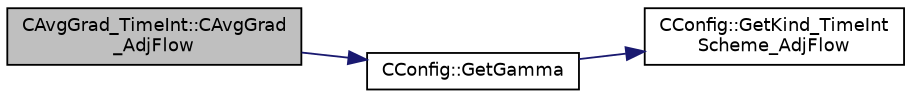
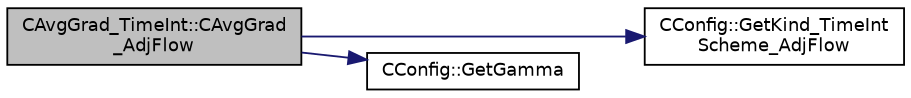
  digraph {
    rankdir=LR
    node [color=black fillcolor=white fontname=Helvetica fontsize=10 shape=record style=filled]
    edge [color=midnightblue fontname=Helvetica fontsize=10 labelfontname=Helvetica labelfontsize=10 style=solid]
    n1 [fillcolor=grey75 fontcolor=black height=0.2 label="CAvgGrad_TimeInt::CAvgGrad\l_AdjFlow" width=0.4]
    n2 [height=0.2 label="CConfig::GetKind_TimeInt\lScheme_AdjFlow" width=0.4]
    n3 [height=0.2 label="CConfig::GetGamma" width=0.4]
-   n3 -> n2
+   n1 -> n2
    n1 -> n3
  }
